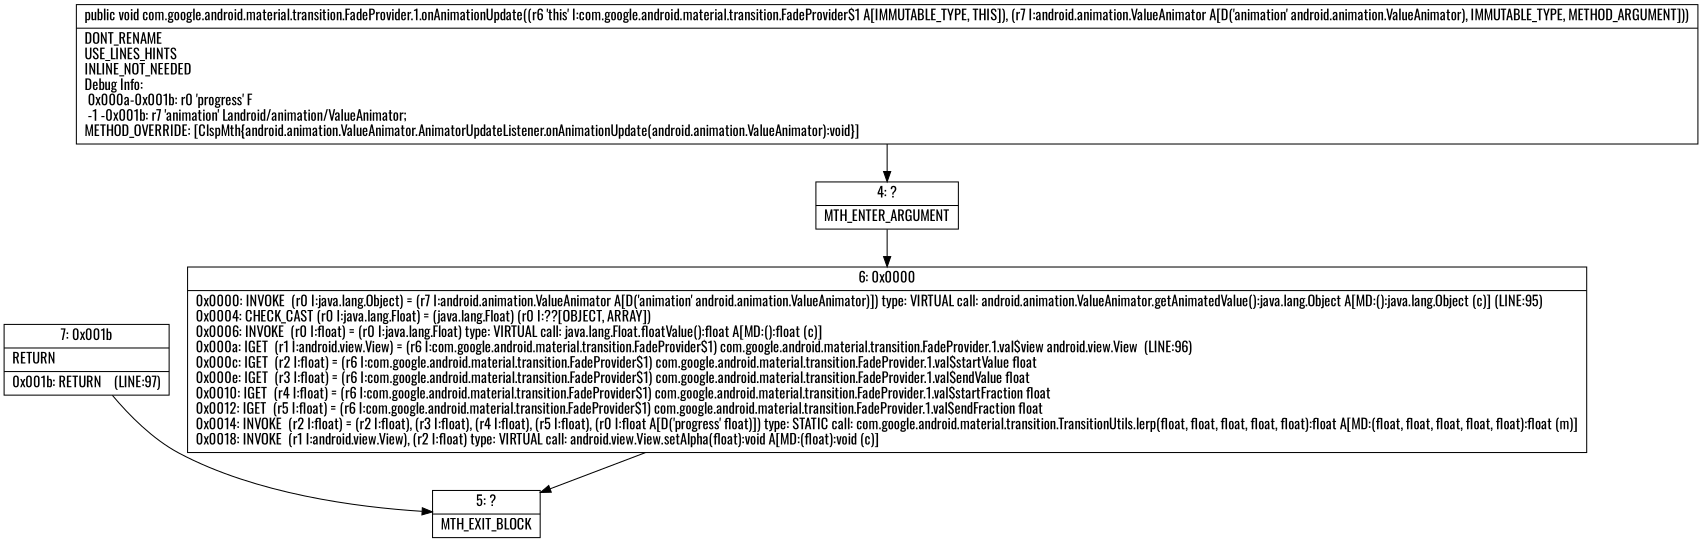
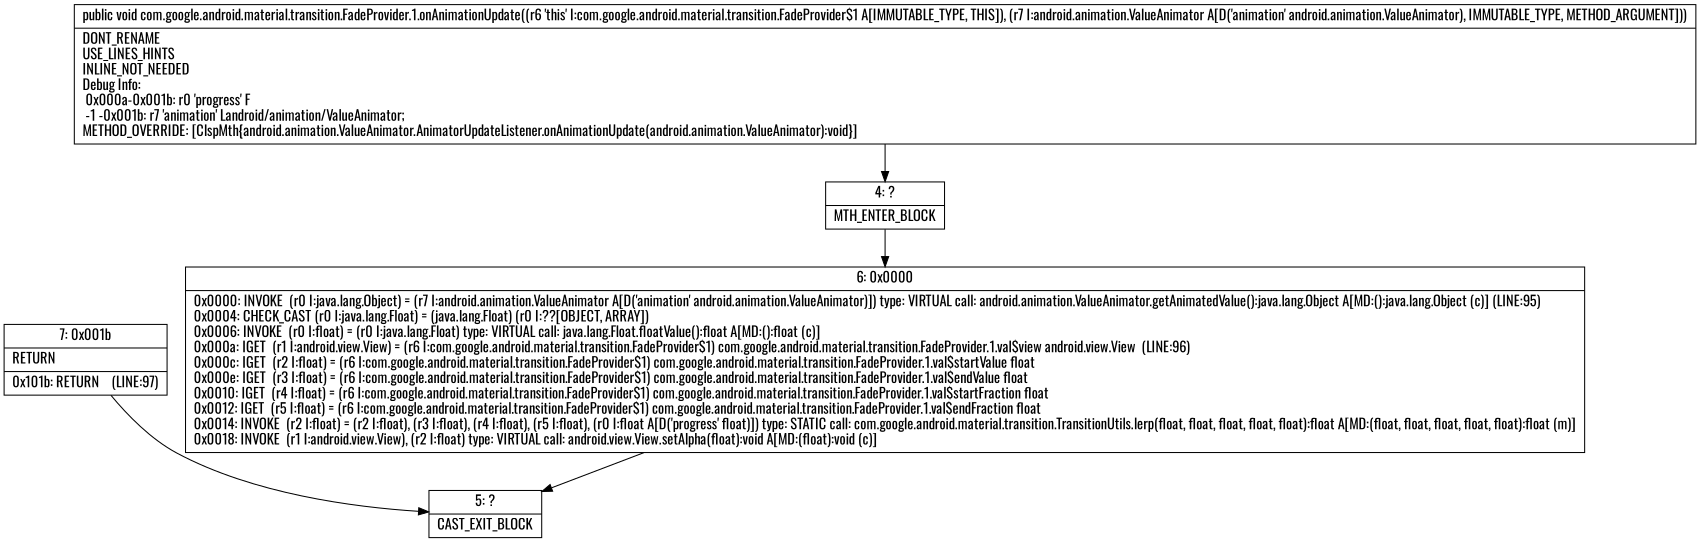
  digraph {
    fontname=Oswald
    node [fontname=Oswald shape=record]
    edge [fontname=Oswald]
-   n1 [label="{4\:\ ?|MTH_ENTER_ARGUMENT\l}"]
+   n1 [label="{4\:\ ?|MTH_ENTER_BLOCK\l}"]
    n2 [label="{6\:\ 0x0000|0x0000: INVOKE  (r0 I:java.lang.Object) = (r7 I:android.animation.ValueAnimator A[D('animation' android.animation.ValueAnimator)]) type: VIRTUAL call: android.animation.ValueAnimator.getAnimatedValue():java.lang.Object A[MD:():java.lang.Object (c)] (LINE:95)\l0x0004: CHECK_CAST (r0 I:java.lang.Float) = (java.lang.Float) (r0 I:??[OBJECT, ARRAY]) \l0x0006: INVOKE  (r0 I:float) = (r0 I:java.lang.Float) type: VIRTUAL call: java.lang.Float.floatValue():float A[MD:():float (c)]\l0x000a: IGET  (r1 I:android.view.View) = (r6 I:com.google.android.material.transition.FadeProvider$1) com.google.android.material.transition.FadeProvider.1.val$view android.view.View  (LINE:96)\l0x000c: IGET  (r2 I:float) = (r6 I:com.google.android.material.transition.FadeProvider$1) com.google.android.material.transition.FadeProvider.1.val$startValue float \l0x000e: IGET  (r3 I:float) = (r6 I:com.google.android.material.transition.FadeProvider$1) com.google.android.material.transition.FadeProvider.1.val$endValue float \l0x0010: IGET  (r4 I:float) = (r6 I:com.google.android.material.transition.FadeProvider$1) com.google.android.material.transition.FadeProvider.1.val$startFraction float \l0x0012: IGET  (r5 I:float) = (r6 I:com.google.android.material.transition.FadeProvider$1) com.google.android.material.transition.FadeProvider.1.val$endFraction float \l0x0014: INVOKE  (r2 I:float) = (r2 I:float), (r3 I:float), (r4 I:float), (r5 I:float), (r0 I:float A[D('progress' float)]) type: STATIC call: com.google.android.material.transition.TransitionUtils.lerp(float, float, float, float, float):float A[MD:(float, float, float, float, float):float (m)]\l0x0018: INVOKE  (r1 I:android.view.View), (r2 I:float) type: VIRTUAL call: android.view.View.setAlpha(float):void A[MD:(float):void (c)]\l}"]
-   n3 [label="{5\:\ ?|MTH_EXIT_BLOCK\l}"]
-   n4 [label="{7\:\ 0x001b|RETURN\l|0x001b: RETURN    (LINE:97)\l}"]
+   n3 [label="{5\:\ ?|CAST_EXIT_BLOCK\l}"]
+   n4 [label="{7\:\ 0x001b|RETURN\l|0x101b: RETURN    (LINE:97)\l}"]
    n5 [label="{public void com.google.android.material.transition.FadeProvider.1.onAnimationUpdate((r6 'this' I:com.google.android.material.transition.FadeProvider$1 A[IMMUTABLE_TYPE, THIS]), (r7 I:android.animation.ValueAnimator A[D('animation' android.animation.ValueAnimator), IMMUTABLE_TYPE, METHOD_ARGUMENT]))  | DONT_RENAME\lUSE_LINES_HINTS\lINLINE_NOT_NEEDED\lDebug Info:\l  0x000a\-0x001b: r0 'progress' F\l  \-1 \-0x001b: r7 'animation' Landroid\/animation\/ValueAnimator;\lMETHOD_OVERRIDE: [ClspMth\{android.animation.ValueAnimator.AnimatorUpdateListener.onAnimationUpdate(android.animation.ValueAnimator):void\}]\l}"]
    n1 -> n2
    n2 -> n3
    n4 -> n3
    n5 -> n1
  }
